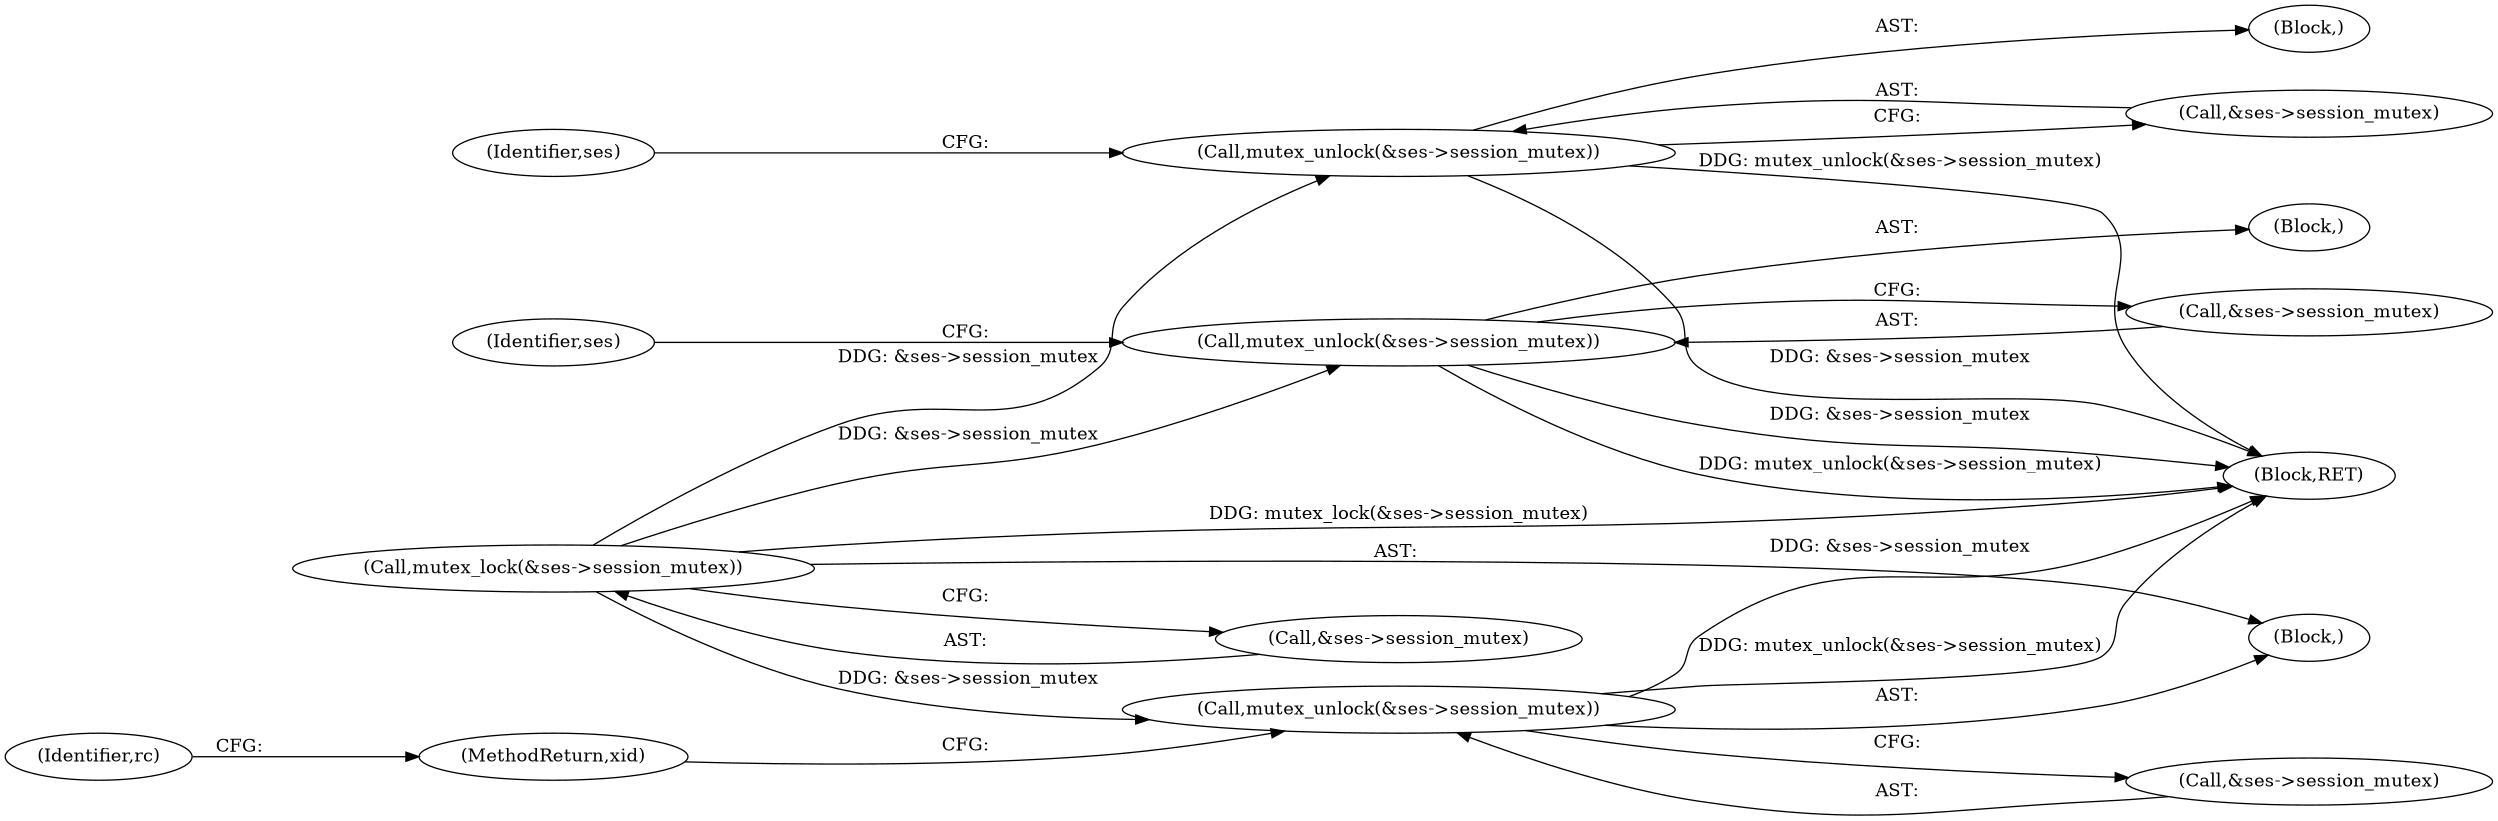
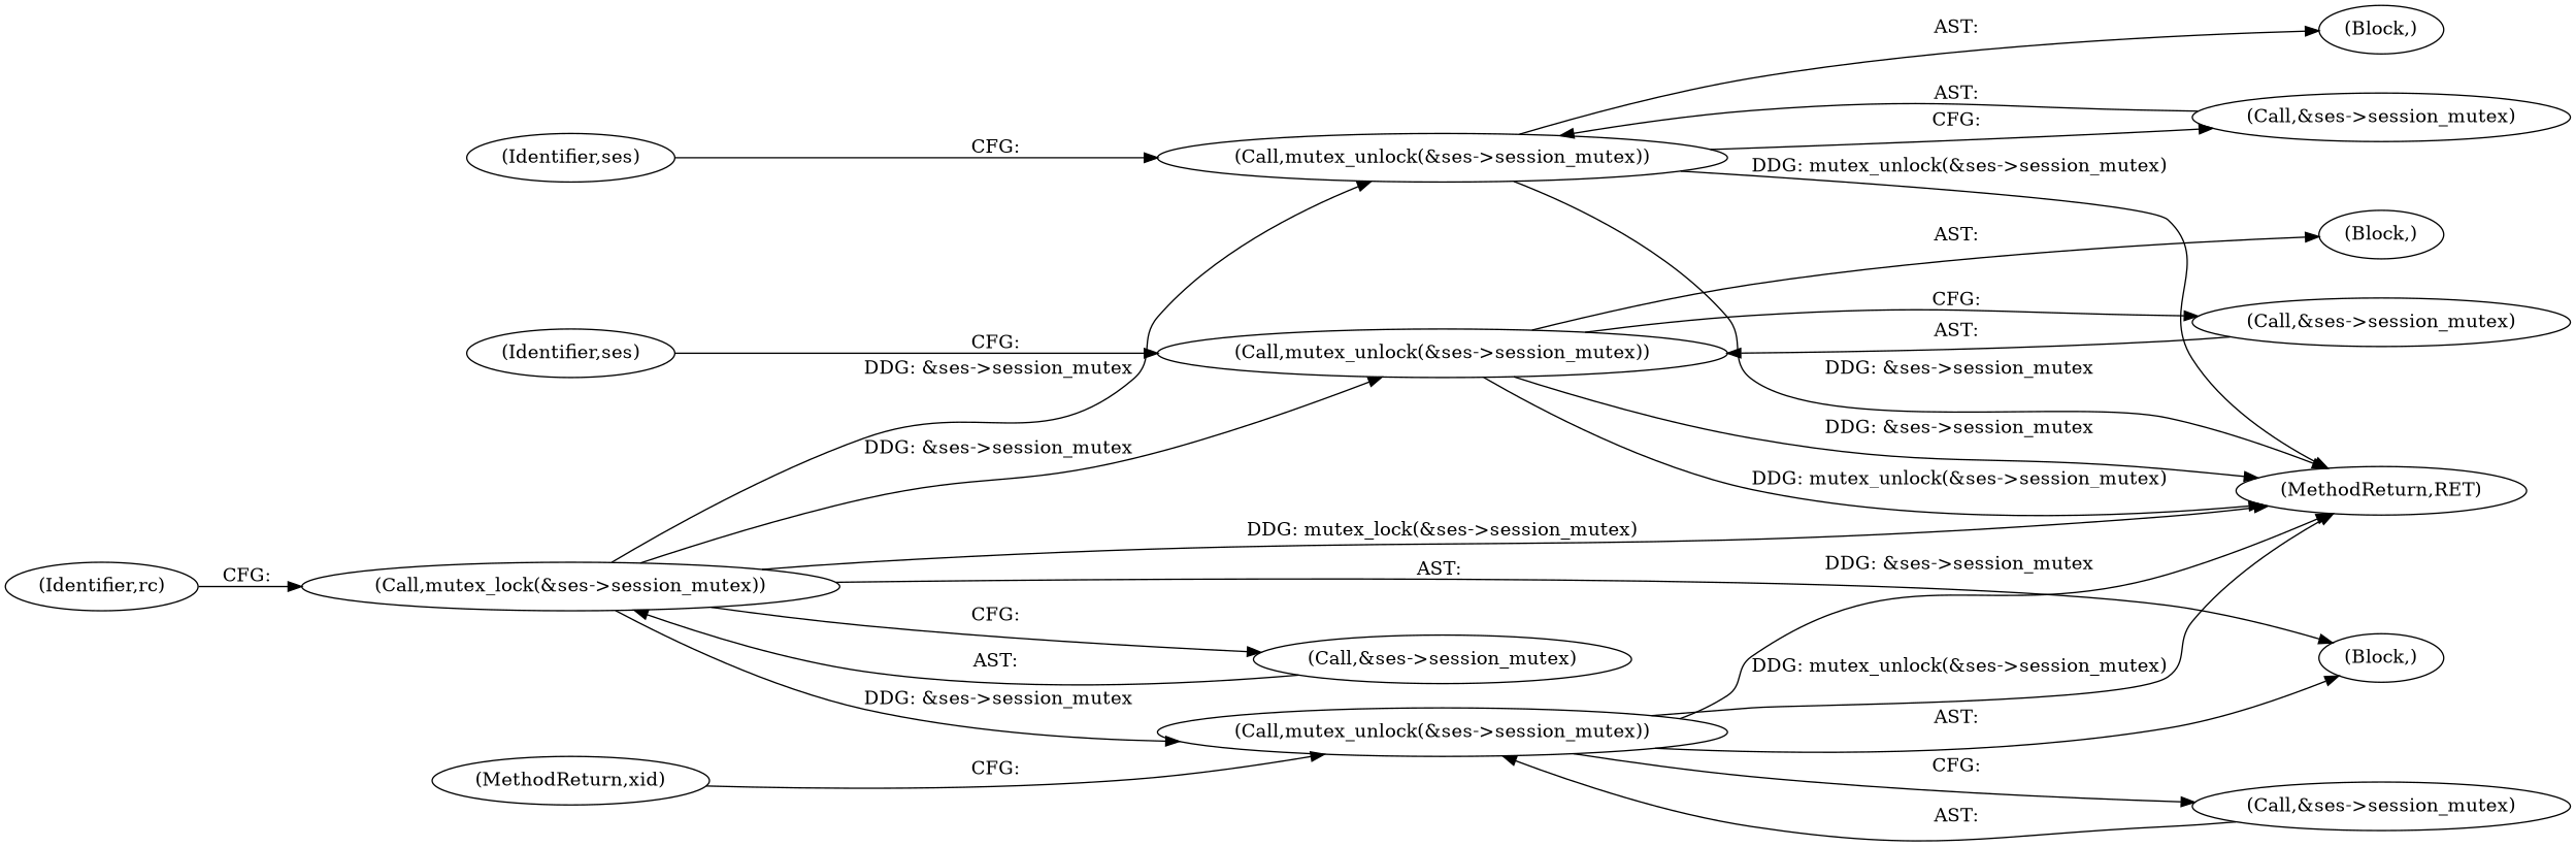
  digraph {
    rankdir=LR
    n1 [label="(Call,mutex_lock(&ses->session_mutex))"]
    n2 [label="(Call,mutex_unlock(&ses->session_mutex))"]
    n3 [label="(Call,mutex_unlock(&ses->session_mutex))"]
    n4 [label="(Call,mutex_unlock(&ses->session_mutex))"]
    n5 [label="(Call,&ses->session_mutex)"]
    n6 [label="(Block,)"]
-   n7 [label="(Block,RET)"]
+   n7 [label="(MethodReturn,RET)"]
    n8 [label="(Call,&ses->session_mutex)"]
    n9 [label="(Block,)"]
    n10 [label="(Call,&ses->session_mutex)"]
    n11 [label="(Block,)"]
    n12 [label="(Call,&ses->session_mutex)"]
    n13 [label="(Identifier,rc)"]
    n14 [label="(MethodReturn,xid)"]
    n15 [label="(Identifier,ses)"]
    n16 [label="(Identifier,ses)"]
    n1 -> n2 [label="DDG: &ses->session_mutex"]
    n1 -> n3 [label="DDG: &ses->session_mutex"]
    n1 -> n4 [label="DDG: &ses->session_mutex"]
    n1 -> n5 [label="CFG: "]
    n1 -> n6 [label="AST: "]
    n1 -> n7 [label="DDG: mutex_lock(&ses->session_mutex)"]
    n2 -> n7 [label="DDG: mutex_unlock(&ses->session_mutex)"]
    n2 -> n7 [label="DDG: &ses->session_mutex"]
    n2 -> n8 [label="CFG: "]
    n2 -> n9 [label="AST: "]
    n3 -> n7 [label="DDG: mutex_unlock(&ses->session_mutex)"]
    n3 -> n7 [label="DDG: &ses->session_mutex"]
    n3 -> n10 [label="CFG: "]
    n3 -> n11 [label="AST: "]
    n4 -> n6 [label="AST: "]
    n4 -> n7 [label="DDG: mutex_unlock(&ses->session_mutex)"]
    n4 -> n7 [label="DDG: &ses->session_mutex"]
    n4 -> n12 [label="CFG: "]
    n5 -> n1 [label="AST: "]
    n8 -> n2 [label="AST: "]
    n10 -> n3 [label="AST: "]
    n12 -> n4 [label="AST: "]
-   n13 -> n14 [label="CFG: "]
+   n13 -> n1 [label="CFG: "]
    n14 -> n4 [label="CFG: "]
    n15 -> n3 [label="CFG: "]
    n16 -> n2 [label="CFG: "]
  }
